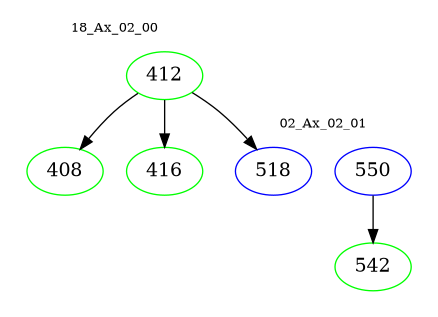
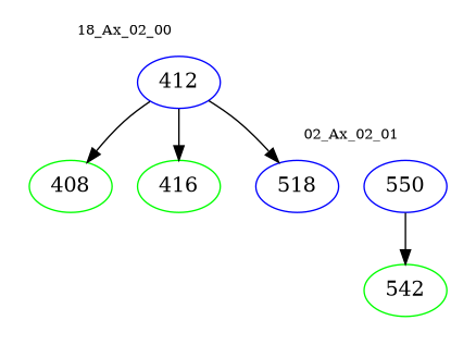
  digraph {
    node [color=blue]
    edge [color=black]
    n1 [label=550]
    n2 [label=518]
    n3 [color=green label=542]
-   n4 [color=green label=412]
+   n4 [label=412]
    n5 [color=green label=408]
    n6 [color=green label=416]
    subgraph cluster_1 {
      color=white
      fontsize=10
      label="02_Ax_02_01"
      n1
      n2
      n3
    }
    subgraph cluster_2 {
      color=white
      fontsize=10
      label="18_Ax_02_00"
      n4
      n5
      n6
    }
    n1 -> n3
    n4 -> n2
    n4 -> n5
    n4 -> n6
  }
